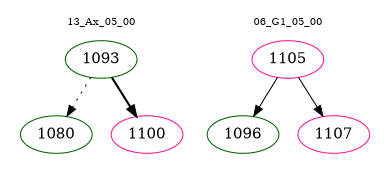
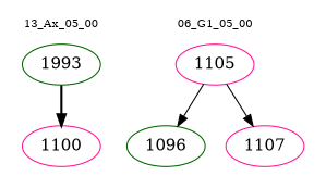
  digraph {
    node [color=darkgreen]
    edge [color=black style=solid]
-   n1 [label=1093]
-   n2 [label=1080]
+   n1 [label=1993]
    n3 [color=deeppink label=1100]
    n4 [color=deeppink label=1105]
    n5 [label=1096]
    n6 [color=deeppink label=1107]
    subgraph cluster_1 {
      color=white
      fontsize=10
      label="13_Ax_05_00"
      n1
-     n2
      n3
    }
    subgraph cluster_2 {
      color=white
      fontsize=10
      label="06_G1_05_00"
      n4
      n5
      n6
    }
-   n1 -> n2 [style=dotted]
    n1 -> n3 [style=bold]
    n4 -> n5
    n4 -> n6
  }
